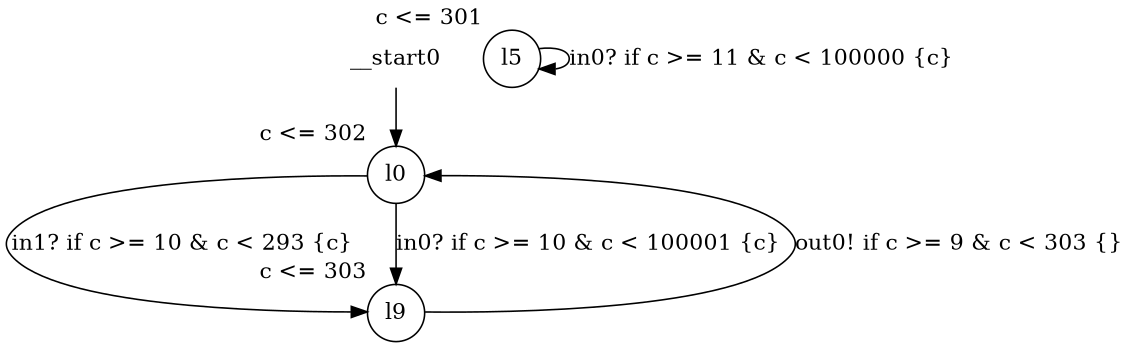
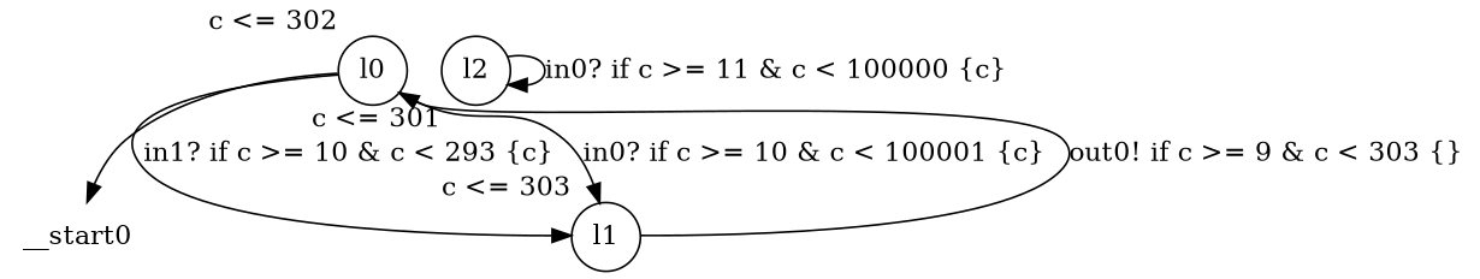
  digraph {
    fontname="DejaVu Serif"
    node [fontname="DejaVu Serif" shape=circle margin=0]
    edge [fontname="DejaVu Serif"]
    __start0 [shape=none margin=""]
    n2 [label=l0 xlabel="c <= 302"]
-   n3 [label=l9 xlabel="c <= 303"]
-   n4 [label=l5 xlabel="c <= 301"]
-   __start0 -> n2
+   n3 [label=l1 xlabel="c <= 303"]
+   n4 [label=l2 xlabel="c <= 301"]
+   n2 -> __start0
    n2 -> n3 [label="in1? if c >= 10 & c < 293 {c} "]
    n2 -> n3 [label="in0? if c >= 10 & c < 100001 {c} "]
    n3 -> n2 [label="out0! if c >= 9 & c < 303 {} "]
    n4 -> n4 [label="in0? if c >= 11 & c < 100000 {c} "]
  }
